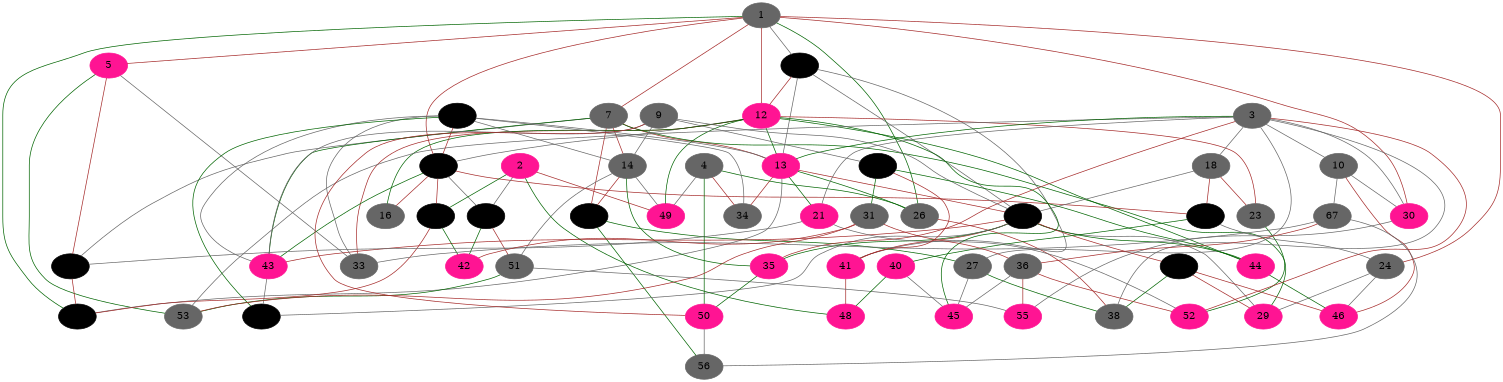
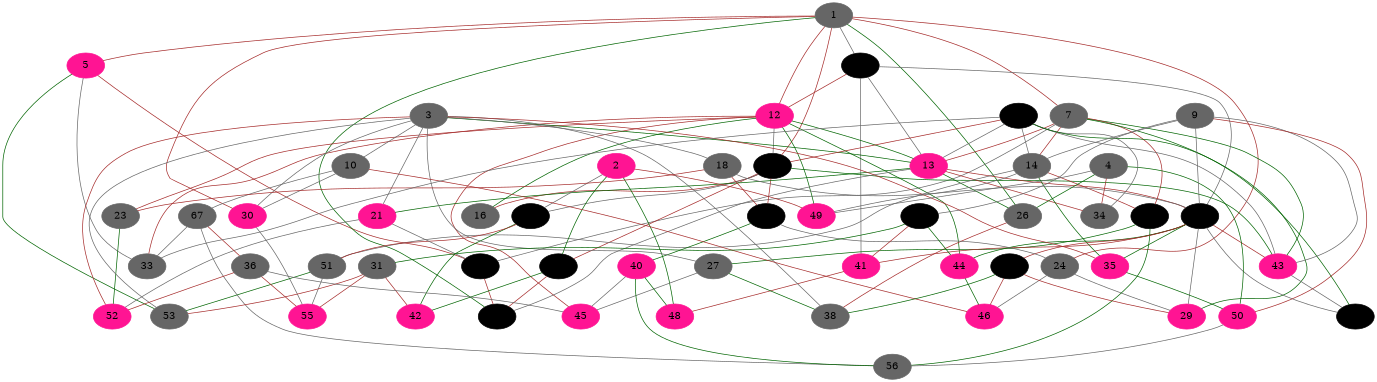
  graph {
    node [color=gray40 style=filled]
    edge [color=gray40 weight=1.0]
    5 [color=deeppink]
    1
    7
    8 [color=black]
    12 [color=deeppink]
    15 [color=black]
    24
    26
    30 [color=deeppink]
    54 [color=black]
    53
    32 [color=black]
    33
    13 [color=deeppink]
    14
    43 [color=deeppink]
    25 [color=black]
    29 [color=deeppink]
    20 [color=black]
    41 [color=deeppink]
    49 [color=deeppink]
    44 [color=deeppink]
    16
    23
    45 [color=deeppink]
    28 [color=black]
    39 [color=black]
    19 [color=black]
    46 [color=deeppink]
    38
    55 [color=deeppink]
    2 [color=deeppink]
    48 [color=deeppink]
    42 [color=deeppink]
    51
    3
    10
    18
    21 [color=deeppink]
    27
    35 [color=deeppink]
    52 [color=deeppink]
    n43 [label=67]
    34
    50 [color=deeppink]
    4
    56
    6 [color=black]
    47 [color=black]
    22 [color=black]
    9
    11 [color=black]
    31
    36
    40 [color=deeppink]
    5 -- 53 [color=darkgreen]
    5 -- 32 [color=brown]
    5 -- 33
    1 -- 5 [color=brown]
    1 -- 7 [color=brown weight=2.0]
    1 -- 8 [weight=2.0]
    1 -- 12 [color=brown weight=2.0]
    1 -- 15 [color=brown]
    1 -- 24 [color=brown]
    1 -- 26 [color=darkgreen]
    1 -- 30 [color=brown]
    1 -- 54 [color=darkgreen]
    7 -- 32
    7 -- 13 [color=brown]
    7 -- 14 [color=brown]
    7 -- 43 [color=darkgreen]
    7 -- 25 [color=brown]
    7 -- 29 [color=darkgreen]
    8 -- 12 [color=brown]
    8 -- 13
    8 -- 20
    8 -- 41
    12 -- 15
    12 -- 33 [color=brown]
    12 -- 13 [color=darkgreen]
    12 -- 49 [color=darkgreen]
    12 -- 44 [color=darkgreen]
    12 -- 16 [color=darkgreen]
    12 -- 23 [color=brown weight=2.0]
-   12 -- 45 [color=darkgreen]
+   12 -- 45 [color=brown]
    15 -- 43 [color=darkgreen weight=3.0]
    15 -- 16 [color=brown]
    15 -- 28 [color=brown]
    15 -- 39
    15 -- 19 [color=brown]
    24 -- 29
    24 -- 46
    26 -- 38 [color=brown]
    30 -- 55
    32 -- 54 [color=brown]
    13 -- 26 [color=darkgreen]
    13 -- 54
    13 -- 20 [color=brown]
    13 -- 21 [color=darkgreen]
    13 -- 34 [color=brown weight=2.0]
    14 -- 25 [color=brown]
    14 -- 49
    14 -- 51
    14 -- 35 [color=darkgreen]
    43 -- 47
    25 -- 27 [color=darkgreen]
    25 -- 56 [color=darkgreen]
    20 -- 43 [color=brown]
    20 -- 29
    20 -- 41 [color=brown]
    20 -- 44 [color=darkgreen]
    20 -- 35 [color=darkgreen]
    20 -- 47
    20 -- 22 [color=brown]
    41 -- 48 [color=brown]
    44 -- 46 [color=darkgreen]
    23 -- 52 [color=darkgreen]
    28 -- 54 [color=brown]
    28 -- 42 [color=darkgreen]
    39 -- 42 [color=darkgreen]
    39 -- 51 [color=brown]
    19 -- 24
    19 -- 40 [color=darkgreen]
    2 -- 49 [color=brown]
    2 -- 28 [color=darkgreen]
    2 -- 39
    2 -- 48 [color=darkgreen]
    51 -- 53 [color=darkgreen]
    51 -- 55
    3 -- 30
    3 -- 53
    3 -- 13 [color=darkgreen]
    3 -- 38
    3 -- 10
    3 -- 18
    3 -- 21
    3 -- 27
    3 -- 35 [color=brown]
    3 -- 52 [color=brown]
    10 -- 30
    10 -- 46 [color=brown]
    10 -- n43
    18 -- 20
    18 -- 23 [color=brown]
    18 -- 19 [color=brown]
    21 -- 32
    21 -- 52
    27 -- 45
    27 -- 38 [color=darkgreen]
    35 -- 50 [color=darkgreen]
    n43 -- 33
    n43 -- 56
    n43 -- 36 [color=brown]
    50 -- 56
    4 -- 26 [color=darkgreen]
    4 -- 49
    4 -- 34 [color=brown]
    4 -- 50 [color=darkgreen]
    6 -- 15 [color=brown]
    6 -- 33
    6 -- 13
    6 -- 14
    6 -- 43
    6 -- 34
    6 -- 47 [color=darkgreen weight=2.0]
    22 -- 29 [color=brown]
    22 -- 46 [color=brown]
    22 -- 38 [color=darkgreen]
    9 -- 14 [weight=2.0]
    9 -- 43
    9 -- 20
    9 -- 50 [color=brown]
    9 -- 11
    11 -- 41 [color=brown]
    11 -- 44 [color=darkgreen]
    11 -- 31 [color=darkgreen]
    31 -- 53 [color=brown]
-   31 -- 36 [color=brown]
+   31 -- 55 [color=brown]
    31 -- 42 [color=brown]
    36 -- 45
    36 -- 55 [color=brown]
    36 -- 52 [color=brown]
    40 -- 45
    40 -- 48 [color=darkgreen]
+   40 -- 56 [color=darkgreen]
  }
